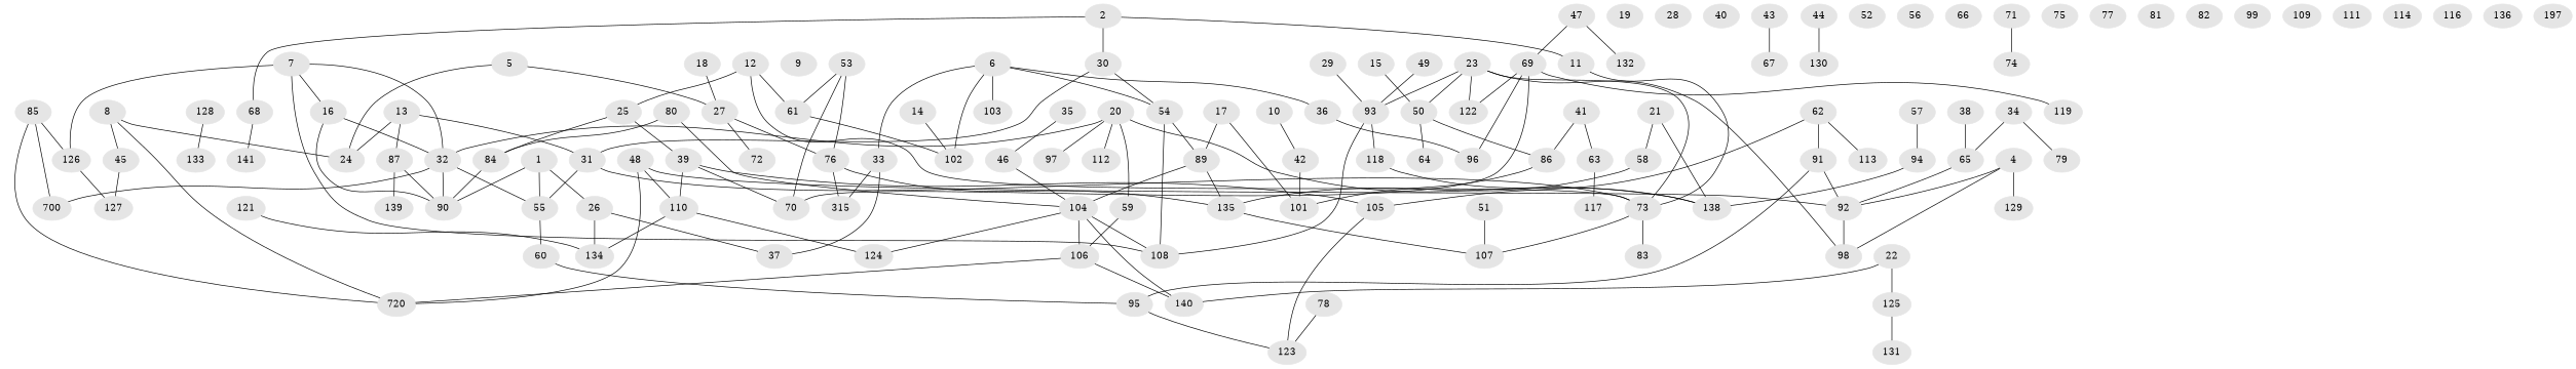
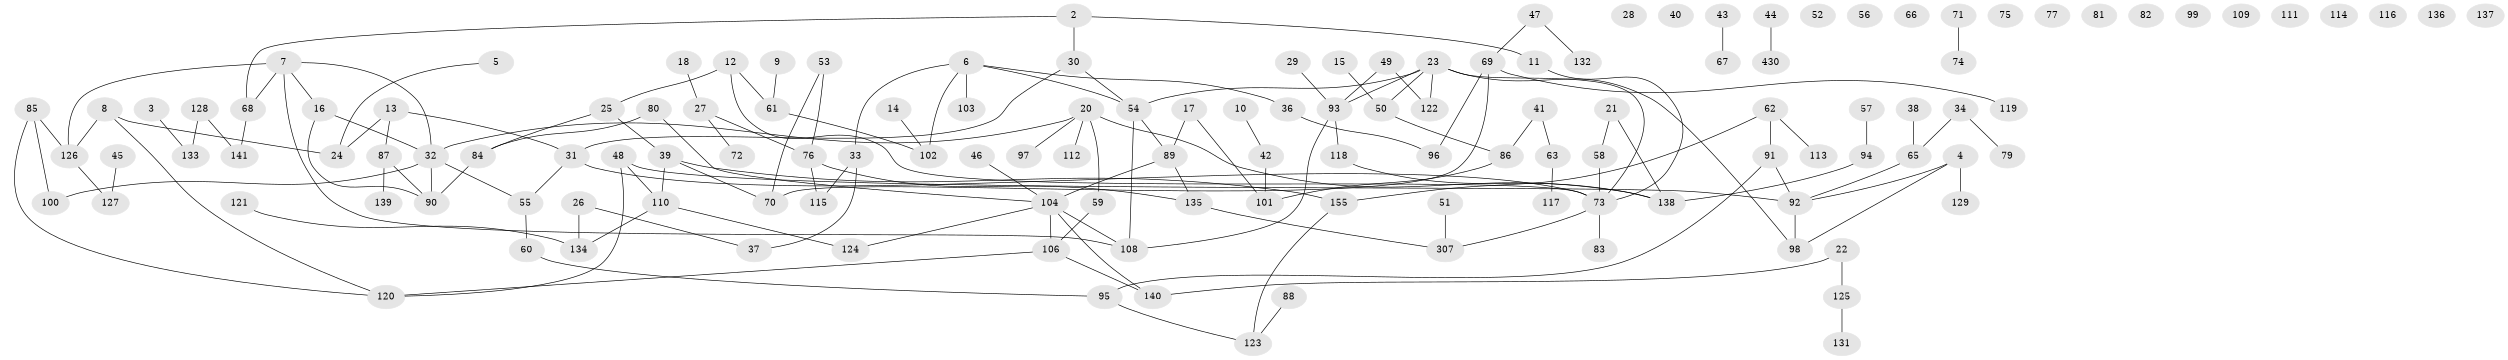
  graph {
    node [color=gray90 style=filled]
-   1
    26
    55
    90
    37
    134
    60
    2
    11
    30
    68
    73
    54
    31
    141
+   3
    133
    4
    92
    98
    129
    5
    24
    27
    72
    76
    6
    33
    36
    102
    103
-   115 [label=315]
+   115
    96
    108
    89
    7
    16
    32
    126
-   100 [label=700]
+   100
    127
    8
-   120 [label=720]
+   120
    9
    10
    42
    101
-   107
+   107 [label=307]
    83
    12
    25
    61
    39
    84
    13
    87
    139
    14
    15
    50
    86
-   64
    17
    104
    135
    18
-   19
    20
    59
    97
    112
    138
    106
    21
    58
    22
    125
    140
    131
    23
    93
    122
    118
    70
-   105
+   105 [label=155]
    110
    28
    29
    34
    65
    79
-   35
    46
    38
    123
    124
    40
    41
    63
    117
    43
    67
    44
-   130
+   130 [label=430]
    45
    47
    132
    69
    119
    48
    49
    51
    52
    53
    95
    56
    57
    94
    62
    91
    113
    66
    71
    74
    75
    77
-   78
+   78 [label=88]
    80
    81
    82
    85
    99
    109
    111
    114
    116
    121
    128
    136
-   137 [label=197]
-   1 -- 26
-   1 -- 55
-   1 -- 90
+   137
    26 -- 37
    26 -- 134
    55 -- 60
    60 -- 95
    2 -- 11
    2 -- 30
    2 -- 68
    11 -- 73
    30 -- 54
    30 -- 31
    68 -- 141
    73 -- 107
    73 -- 83
    54 -- 108
    54 -- 89
    31 -- 55
    31 -- 73
+   3 -- 133
    4 -- 92
    4 -- 98
    4 -- 129
    92 -- 98
    5 -- 24
-   5 -- 27
    27 -- 72
    27 -- 76
    76 -- 115
    76 -- 135
    6 -- 54
    6 -- 33
    6 -- 36
    6 -- 102
    6 -- 103
    33 -- 37
    33 -- 115
    36 -- 96
    89 -- 104
    89 -- 135
+   7 -- 68
    7 -- 108
    7 -- 16
    7 -- 32
    7 -- 126
    16 -- 90
    16 -- 32
    32 -- 55
    32 -- 90
    32 -- 100
    126 -- 127
    8 -- 24
-   8 -- 45
+   8 -- 126
    8 -- 120
    10 -- 42
    42 -- 101
    12 -- 73
    12 -- 25
    12 -- 61
    25 -- 39
    25 -- 84
    61 -- 102
    39 -- 70
    39 -- 105
    39 -- 110
    84 -- 90
    13 -- 31
    13 -- 24
    13 -- 87
    87 -- 90
    87 -- 139
    14 -- 102
    15 -- 50
    50 -- 86
-   50 -- 64
    86 -- 101
    17 -- 89
    17 -- 101
    104 -- 108
    104 -- 106
    104 -- 140
    104 -- 124
    135 -- 107
    18 -- 27
    20 -- 32
    20 -- 59
    20 -- 97
    20 -- 112
    20 -- 138
    59 -- 106
    106 -- 120
    106 -- 140
    21 -- 138
    21 -- 58
-   58 -- 135
+   58 -- 73
    22 -- 125
    22 -- 140
    125 -- 131
    23 -- 73
+   23 -- 54
    23 -- 98
    23 -- 50
    23 -- 93
    23 -- 122
    93 -- 108
    93 -- 118
    118 -- 138
    105 -- 123
    110 -- 134
    110 -- 124
    29 -- 93
    34 -- 65
    34 -- 79
    65 -- 92
-   35 -- 46
    46 -- 104
    38 -- 65
    41 -- 86
    41 -- 63
    63 -- 117
    43 -- 67
    44 -- 130
    45 -- 127
    47 -- 132
    47 -- 69
    69 -- 96
    69 -- 70
    69 -- 119
    48 -- 92
    48 -- 120
    48 -- 110
    49 -- 93
-   69 -- 122
+   49 -- 122
    51 -- 107
    53 -- 76
-   53 -- 61
+   9 -- 61
    53 -- 70
    95 -- 123
    57 -- 94
    94 -- 138
    62 -- 105
    62 -- 91
    62 -- 113
    91 -- 92
    91 -- 95
    71 -- 74
    78 -- 123
    80 -- 84
    80 -- 104
    85 -- 126
    85 -- 100
    85 -- 120
    121 -- 134
+   128 -- 141
    128 -- 133
  }
